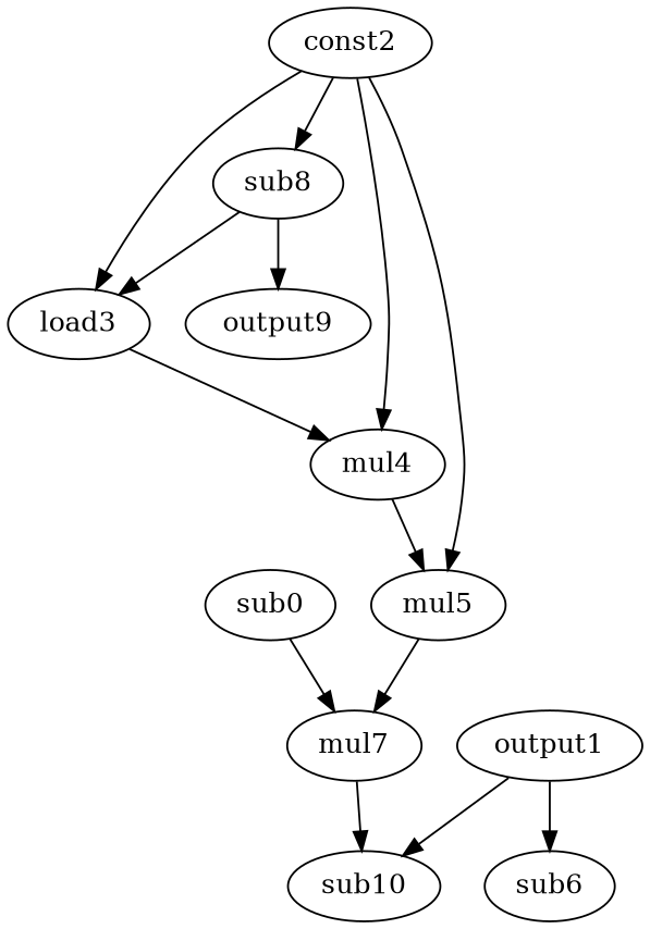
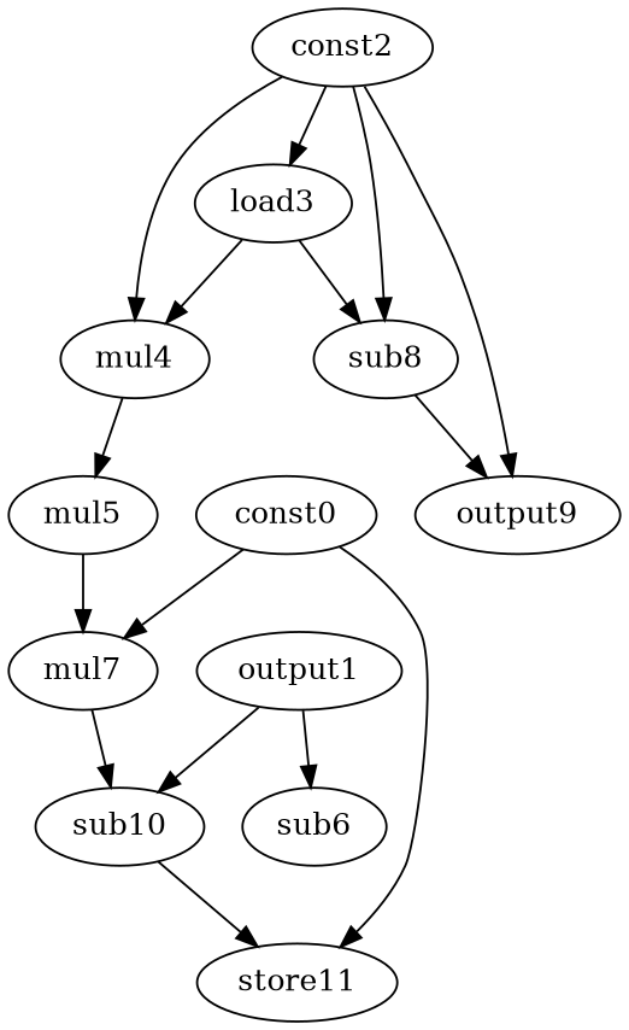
  digraph {
    node [opcode=mul]
    edge [operand=0]
    mul7
-   const0 [opcode=const label=sub0]
+   const0 [opcode=const]
+   store11 [opcode=store]
    mul4
    mul5
    sub10 [opcode=sub]
    n7 [label=output1 opcode=const]
    n8 [label=sub6 opcode=output]
    const2 [opcode=const]
    load3 [opcode=load]
    n11 [label=sub8 opcode=add]
    output9 [opcode=output]
    mul7 -> sub10
    const0 -> mul7
+   const0 -> store11
    mul4 -> mul5 [operand=1]
    mul5 -> mul7 [operand=1]
+   sub10 -> store11 [operand=1]
    n7 -> sub10 [operand=1]
    n7 -> n8
    const2 -> mul4
-   const2 -> mul5
+   const2 -> output9
    const2 -> load3
    const2 -> n11
    load3 -> mul4 [operand=1]
-   n11 -> load3 [operand=1]
+   load3 -> n11 [operand=1]
    n11 -> output9
  }
